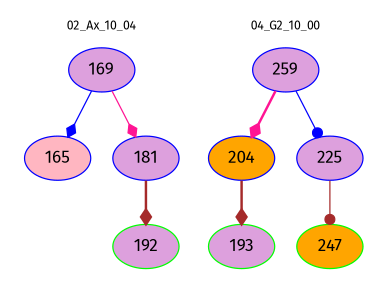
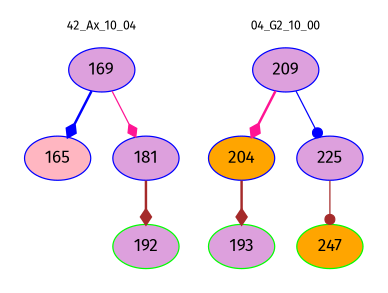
  digraph {
    fontname="Fira Sans"
    node [color=blue fillcolor=plum fontname="Fira Sans" style=filled]
    edge [arrowhead=diamond color=brown fontname="Fira Sans" style=solid]
    n1 [label=169]
    n2 [fillcolor=lightpink label=165]
    n3 [label=181]
    n4 [color=green label=192]
-   n5 [label=259]
+   n5 [label=209]
    n6 [fillcolor=orange label=204]
    n7 [label=225]
    n8 [color=green label=193]
    n9 [color=green fillcolor=orange label=247]
    subgraph cluster_1 {
      color=white
      fontsize=10
-     label="02_Ax_10_04"
+     label="42_Ax_10_04"
      n1
      n2
      n3
      n4
    }
    subgraph cluster_2 {
      color=white
      fontsize=10
      label="04_G2_10_00"
      n5
      n6
      n7
      n8
      n9
    }
-   n1 -> n2 [color=blue]
+   n1 -> n2 [color=blue style=bold]
    n1 -> n3 [color=deeppink]
    n3 -> n4 [style=bold]
    n5 -> n6 [color=deeppink style=bold]
    n5 -> n7 [arrowhead=dot color=blue]
    n6 -> n8 [style=bold]
    n7 -> n9 [arrowhead=dot]
  }
